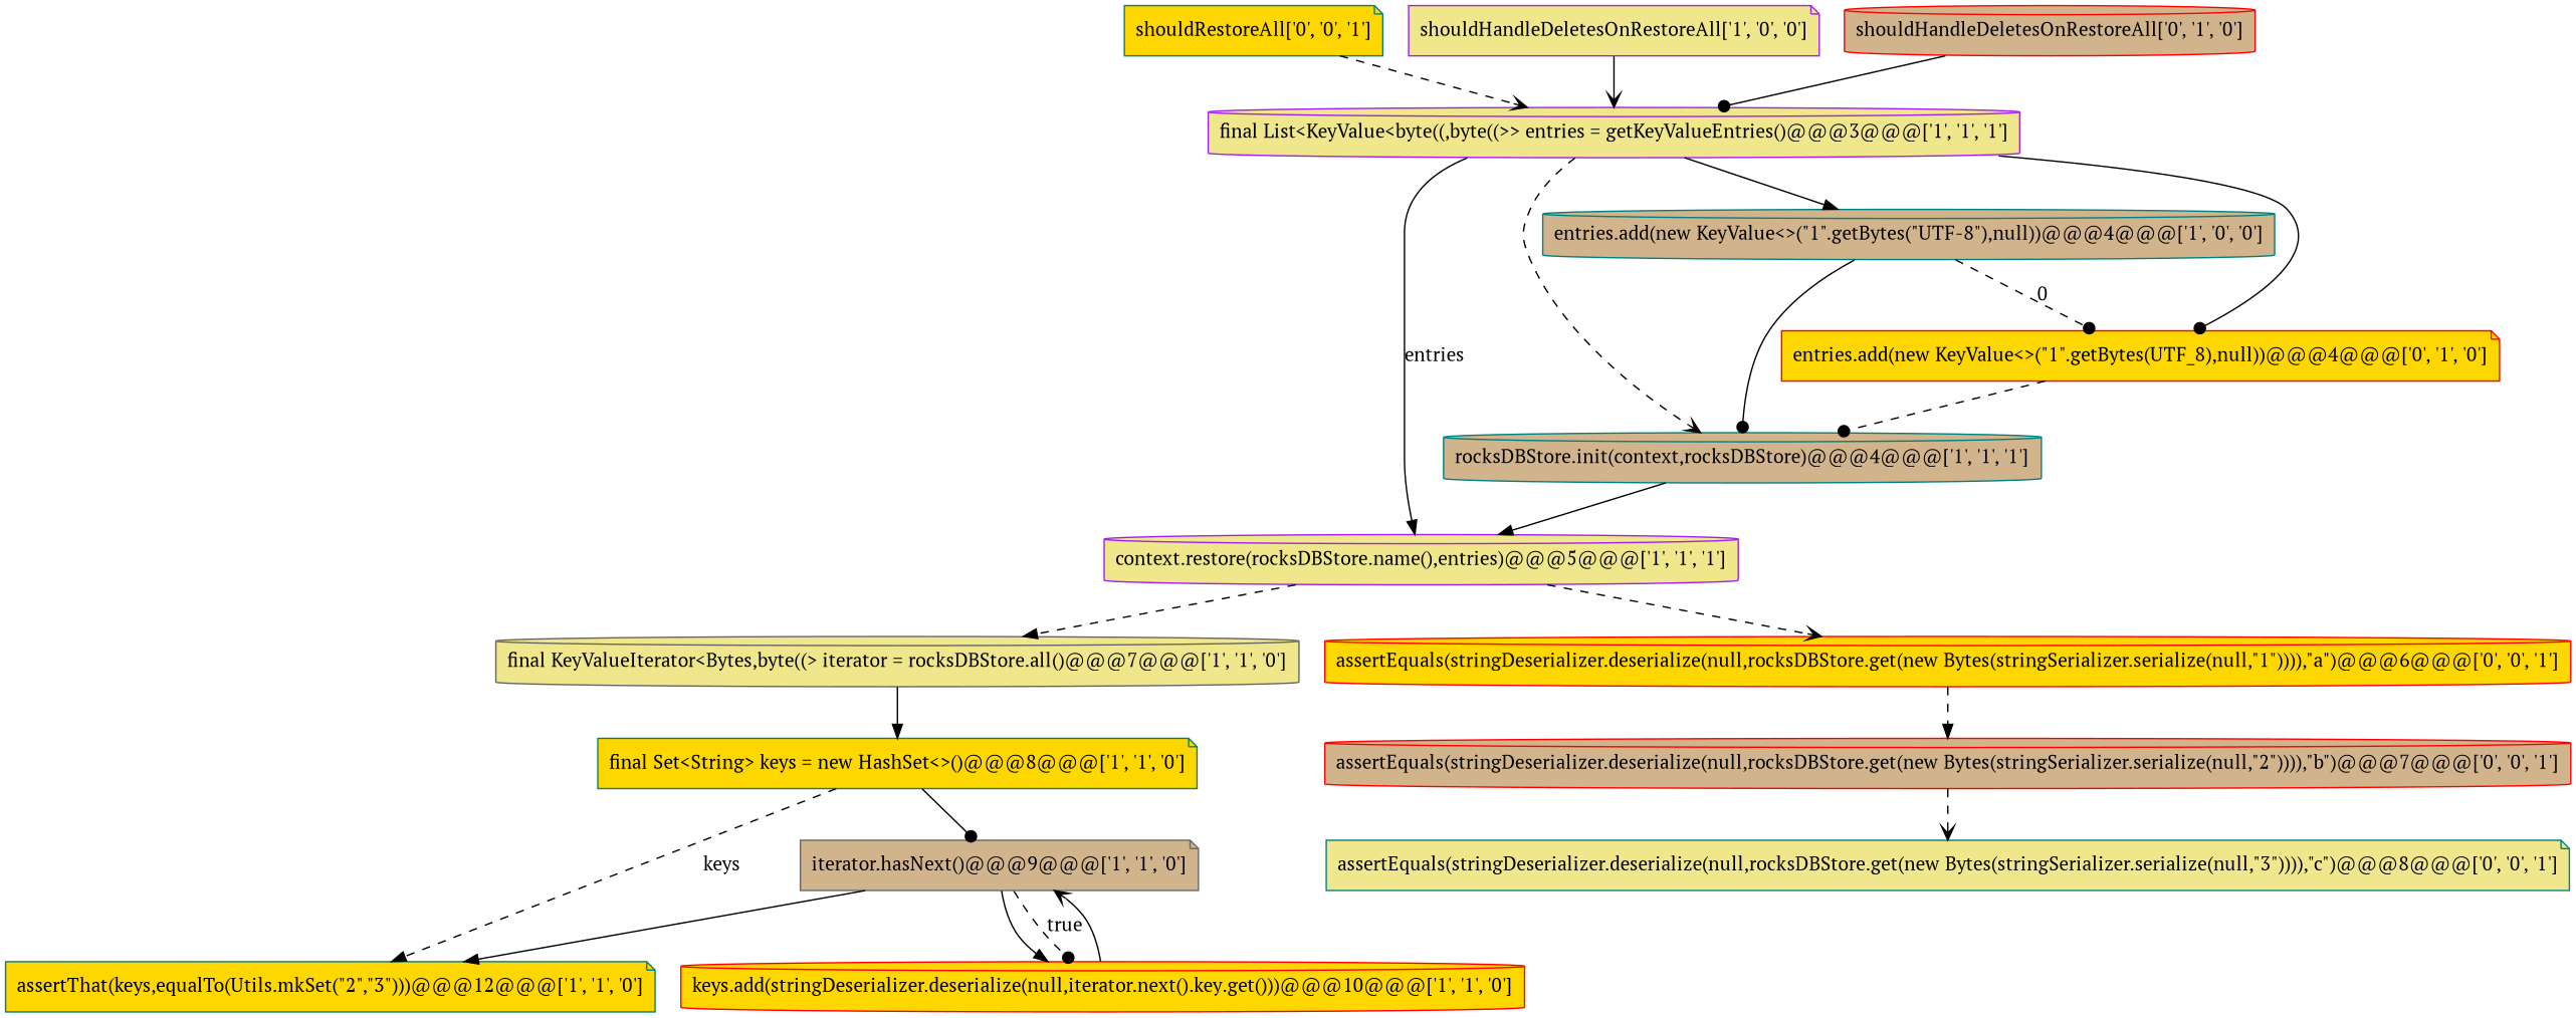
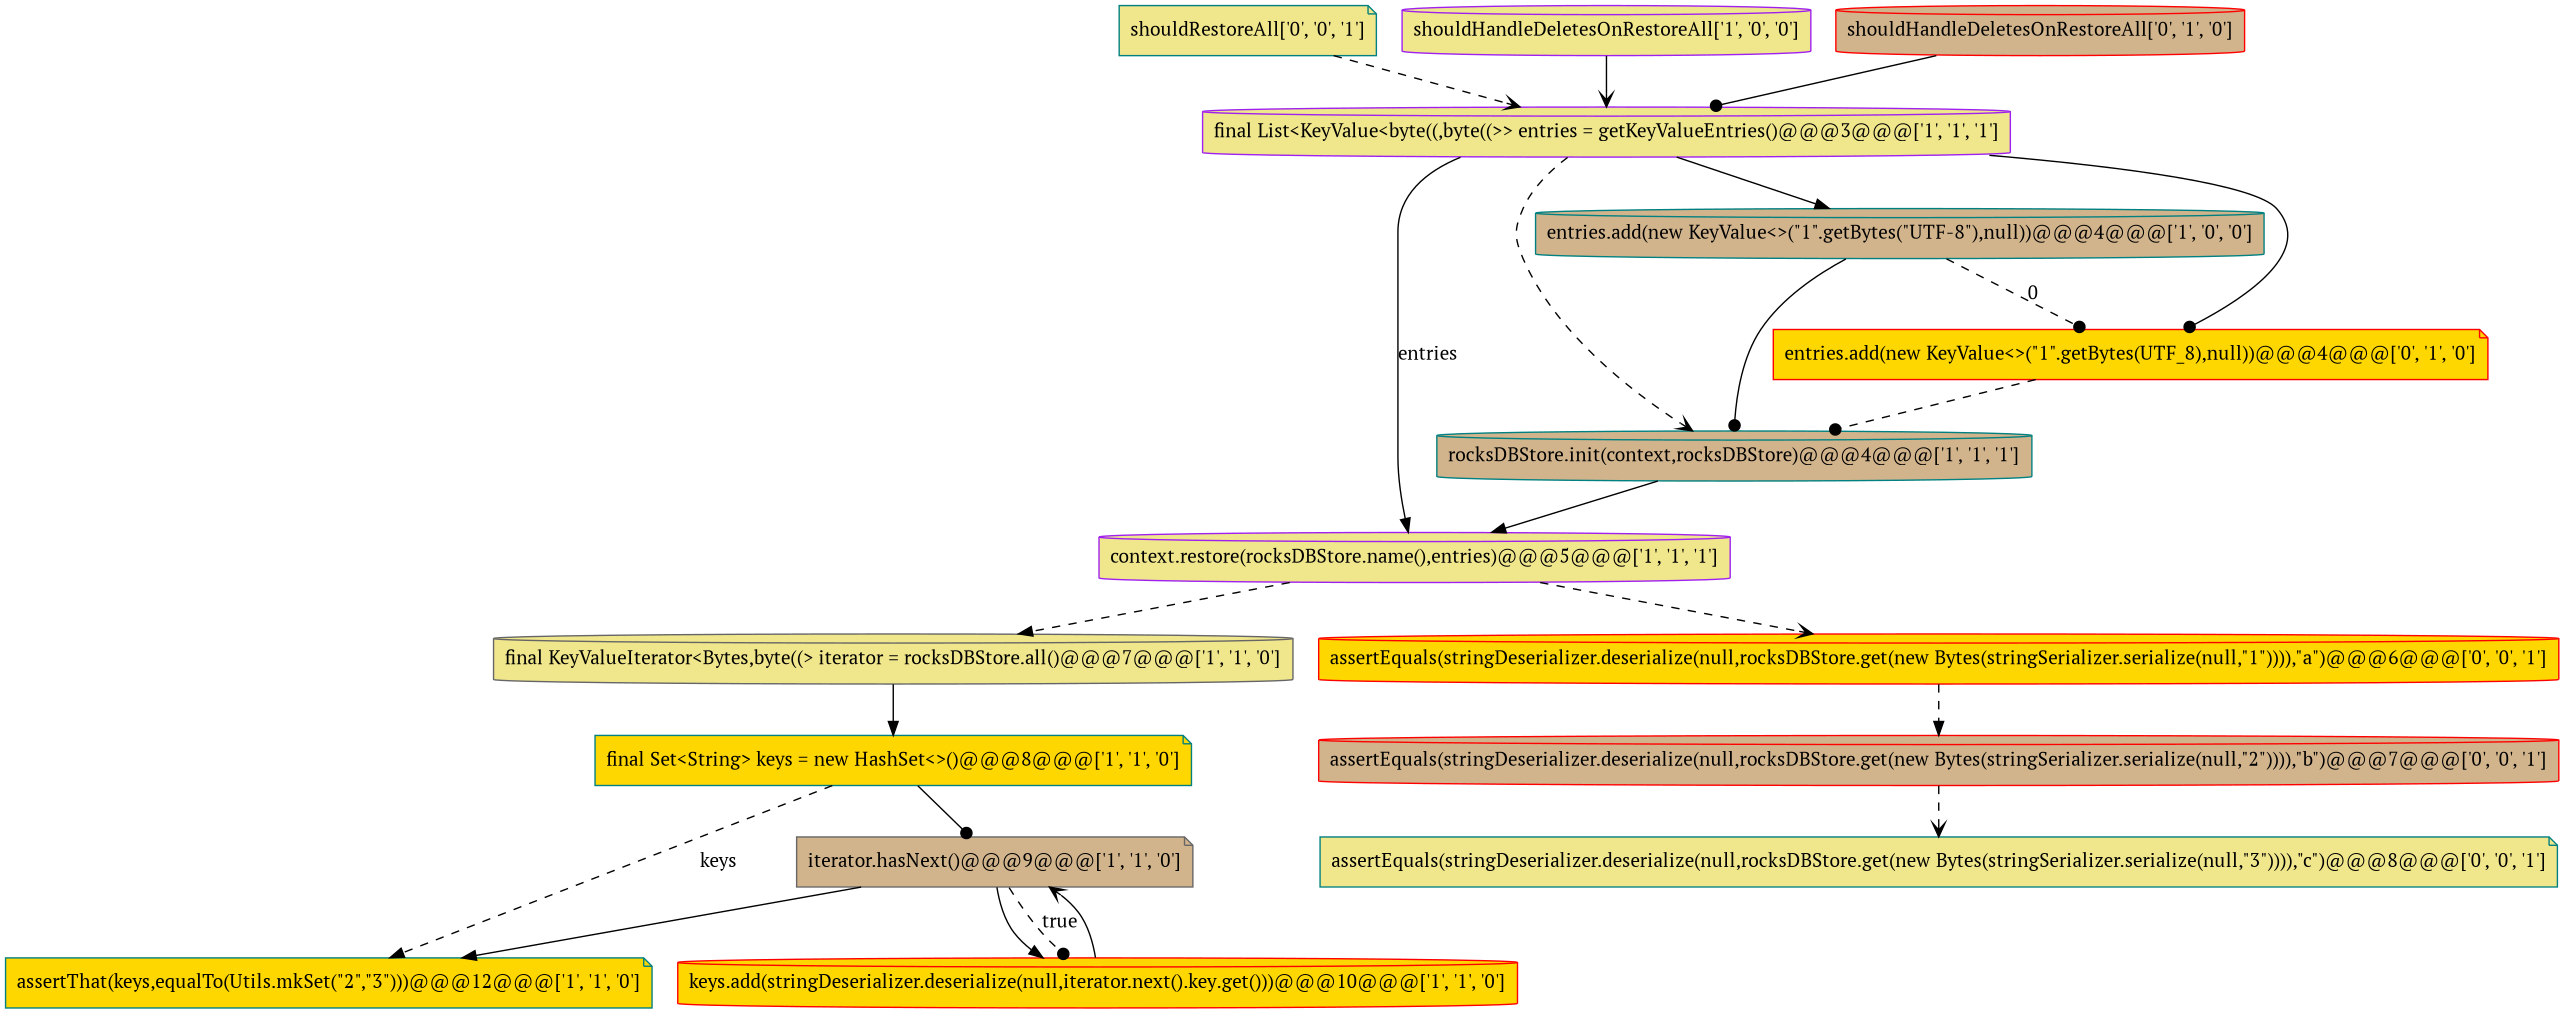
  digraph {
    fontname="PT Serif"
    node [color=teal fillcolor=gold fontname="PT Serif" shape=cylinder style=filled]
    edge [arrowhead=normal fontname="PT Serif" style=solid]
    n1 [label="final Set<String> keys = new HashSet<>()@@@8@@@['1', '1', '0']" shape=note]
    n2 [label="assertThat(keys,equalTo(Utils.mkSet(\"2\",\"3\")))@@@12@@@['1', '1', '0']" shape=note]
    n3 [color=gray40 fillcolor=tan label="iterator.hasNext()@@@9@@@['1', '1', '0']" shape=note]
    n4 [color=red label="keys.add(stringDeserializer.deserialize(null,iterator.next().key.get()))@@@10@@@['1', '1', '0']"]
    n5 [color=purple fillcolor=khaki label="final List<KeyValue<byte((,byte((>> entries = getKeyValueEntries()@@@3@@@['1', '1', '1']"]
    n6 [fillcolor=tan label="entries.add(new KeyValue<>(\"1\".getBytes(\"UTF-8\"),null))@@@4@@@['1', '0', '0']"]
    n7 [color=red label="entries.add(new KeyValue<>(\"1\".getBytes(UTF_8),null))@@@4@@@['0', '1', '0']" shape=note]
    n8 [color=purple fillcolor=khaki label="context.restore(rocksDBStore.name(),entries)@@@5@@@['1', '1', '1']"]
    n9 [fillcolor=tan label="rocksDBStore.init(context,rocksDBStore)@@@4@@@['1', '1', '1']"]
    n10 [color=gray40 fillcolor=khaki label="final KeyValueIterator<Bytes,byte((> iterator = rocksDBStore.all()@@@7@@@['1', '1', '0']"]
    n11 [color=red label="assertEquals(stringDeserializer.deserialize(null,rocksDBStore.get(new Bytes(stringSerializer.serialize(null,\"1\")))),\"a\")@@@6@@@['0', '0', '1']"]
    n12 [color=red fillcolor=tan label="assertEquals(stringDeserializer.deserialize(null,rocksDBStore.get(new Bytes(stringSerializer.serialize(null,\"2\")))),\"b\")@@@7@@@['0', '0', '1']"]
    n13 [fillcolor=khaki label="assertEquals(stringDeserializer.deserialize(null,rocksDBStore.get(new Bytes(stringSerializer.serialize(null,\"3\")))),\"c\")@@@8@@@['0', '0', '1']" shape=note]
-   n14 [label="shouldRestoreAll['0', '0', '1']" shape=note]
-   n15 [color=purple fillcolor=khaki label="shouldHandleDeletesOnRestoreAll['1', '0', '0']" shape=note]
+   n14 [fillcolor=khaki label="shouldRestoreAll['0', '0', '1']" shape=note]
+   n15 [color=purple fillcolor=khaki label="shouldHandleDeletesOnRestoreAll['1', '0', '0']"]
    n16 [color=red fillcolor=tan label="shouldHandleDeletesOnRestoreAll['0', '1', '0']"]
    n1 -> n2 [label=keys style=dashed]
    n1 -> n3 [arrowhead=dot]
    n3 -> n2
    n3 -> n4
    n3 -> n4 [arrowhead=dot label=true style=dashed]
    n4 -> n3 [arrowhead=vee]
    n5 -> n6
    n5 -> n7 [arrowhead=dot]
    n5 -> n8 [label=entries]
    n5 -> n9 [arrowhead=vee style=dashed]
    n6 -> n7 [arrowhead=dot label=0 style=dashed]
    n6 -> n9 [arrowhead=dot]
    n7 -> n9 [arrowhead=dot style=dashed]
    n8 -> n10 [style=dashed]
    n8 -> n11 [arrowhead=vee style=dashed]
    n9 -> n8
    n10 -> n1
    n11 -> n12 [style=dashed]
    n12 -> n13 [arrowhead=vee style=dashed]
    n14 -> n5 [arrowhead=vee style=dashed]
    n15 -> n5 [arrowhead=vee]
    n16 -> n5 [arrowhead=dot]
  }
